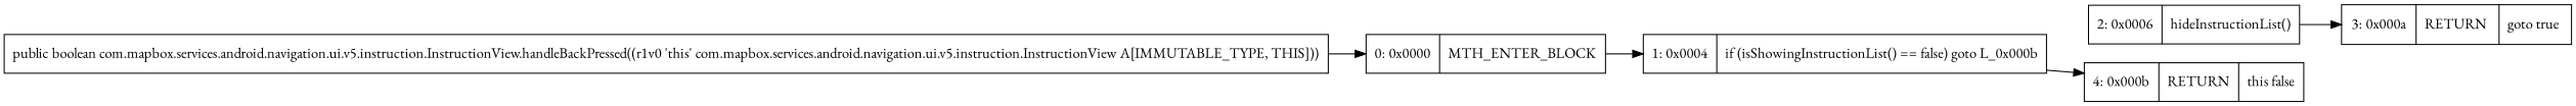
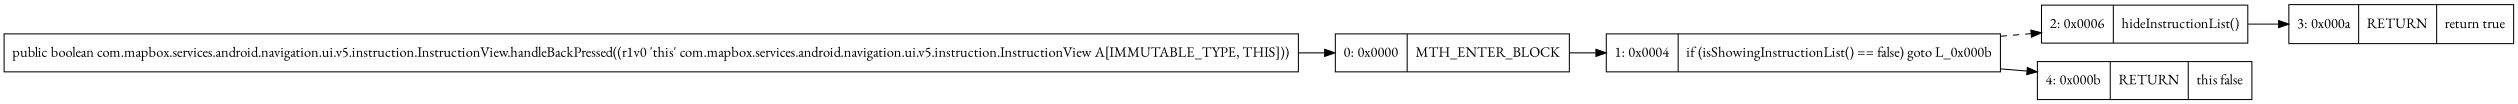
  digraph {
    fontname="EB Garamond"
    rankdir=LR
    node [fontname="EB Garamond" shape=record]
    edge [fontname="EB Garamond"]
    n1 [label="{0\:\ 0x0000|MTH_ENTER_BLOCK\l}"]
    n2 [label="{1\:\ 0x0004|if (isShowingInstructionList() == false) goto L_0x000b\l}"]
    n3 [label="{2\:\ 0x0006|hideInstructionList()\l}"]
    n4 [label="{4\:\ 0x000b|RETURN\l|this false\l}"]
-   n5 [label="{3\:\ 0x000a|RETURN\l|goto true\l}"]
+   n5 [label="{3\:\ 0x000a|RETURN\l|return true\l}"]
    n6 [label="{public boolean com.mapbox.services.android.navigation.ui.v5.instruction.InstructionView.handleBackPressed((r1v0 'this' com.mapbox.services.android.navigation.ui.v5.instruction.InstructionView A[IMMUTABLE_TYPE, THIS])) }"]
    n1 -> n2
+   n2 -> n3 [style=dashed]
    n2 -> n4
    n3 -> n5
    n6 -> n1
  }
